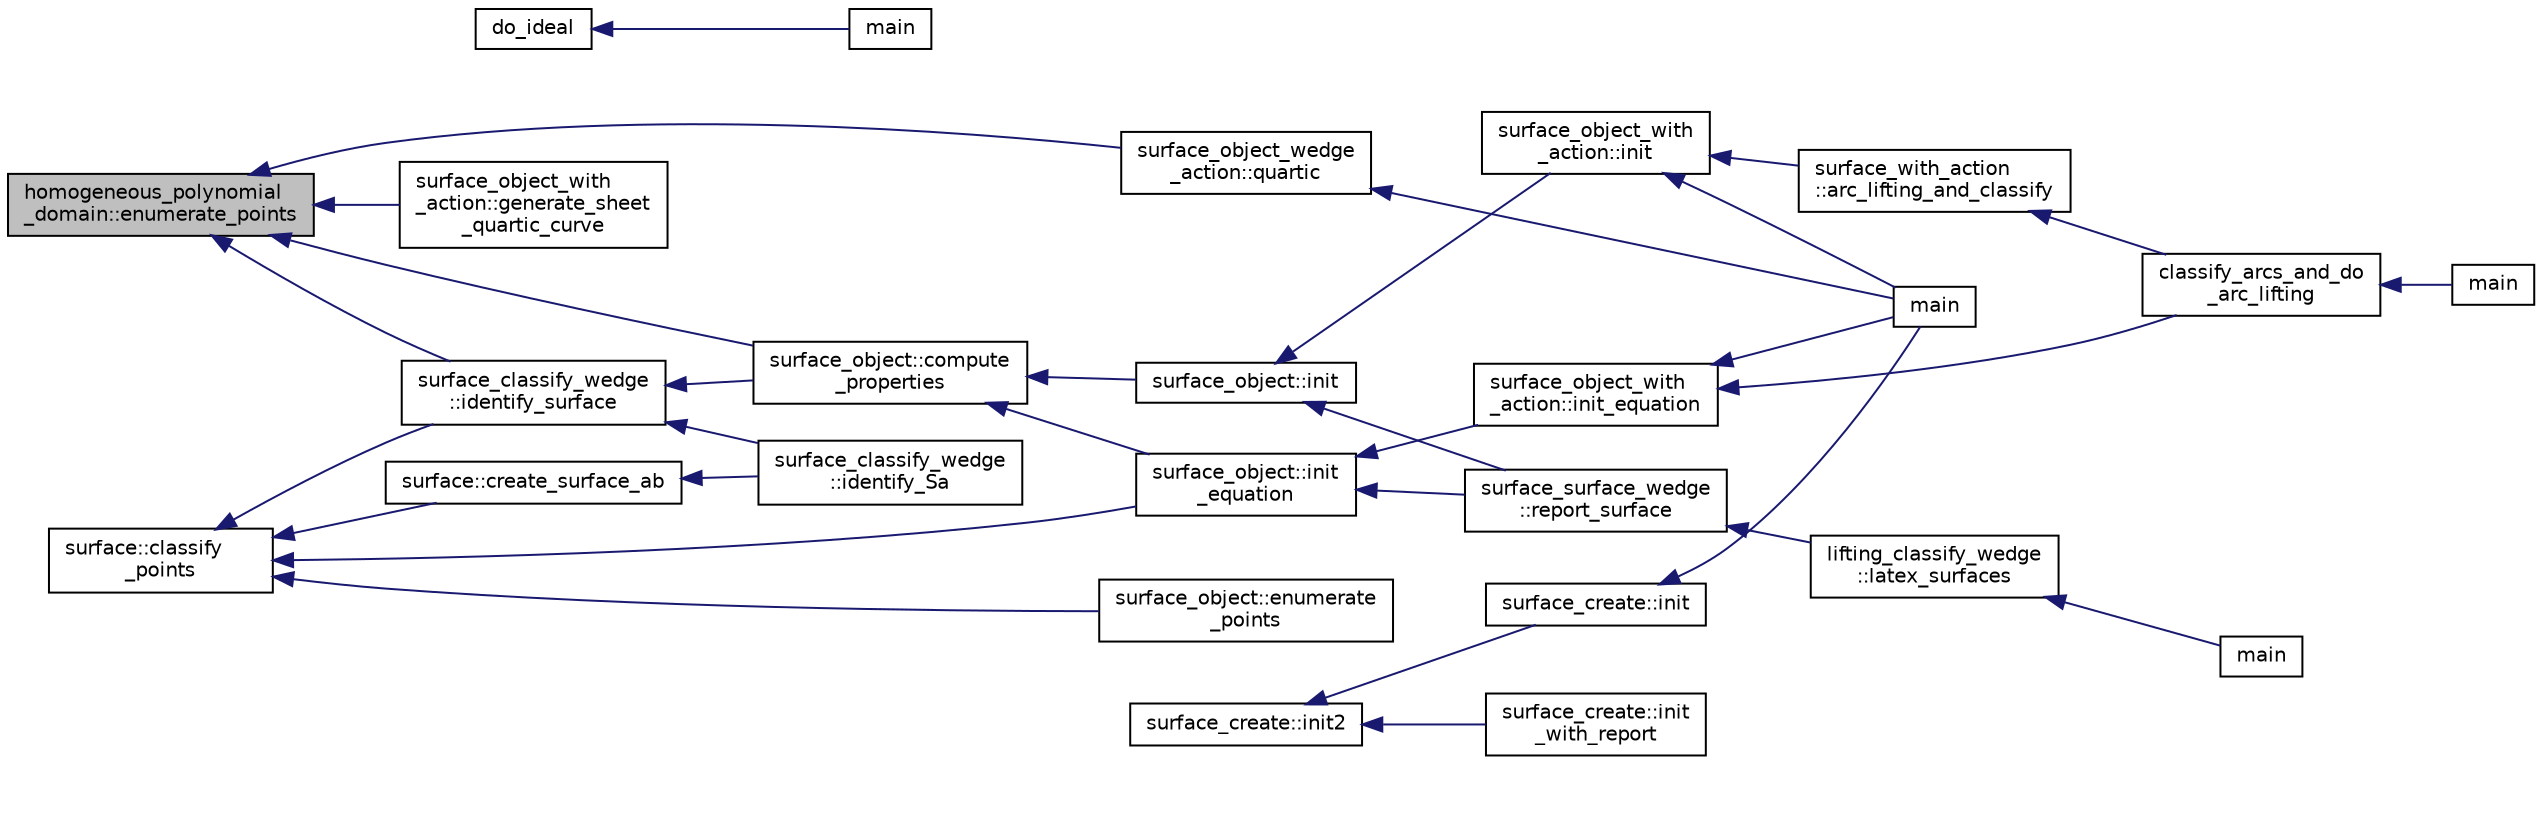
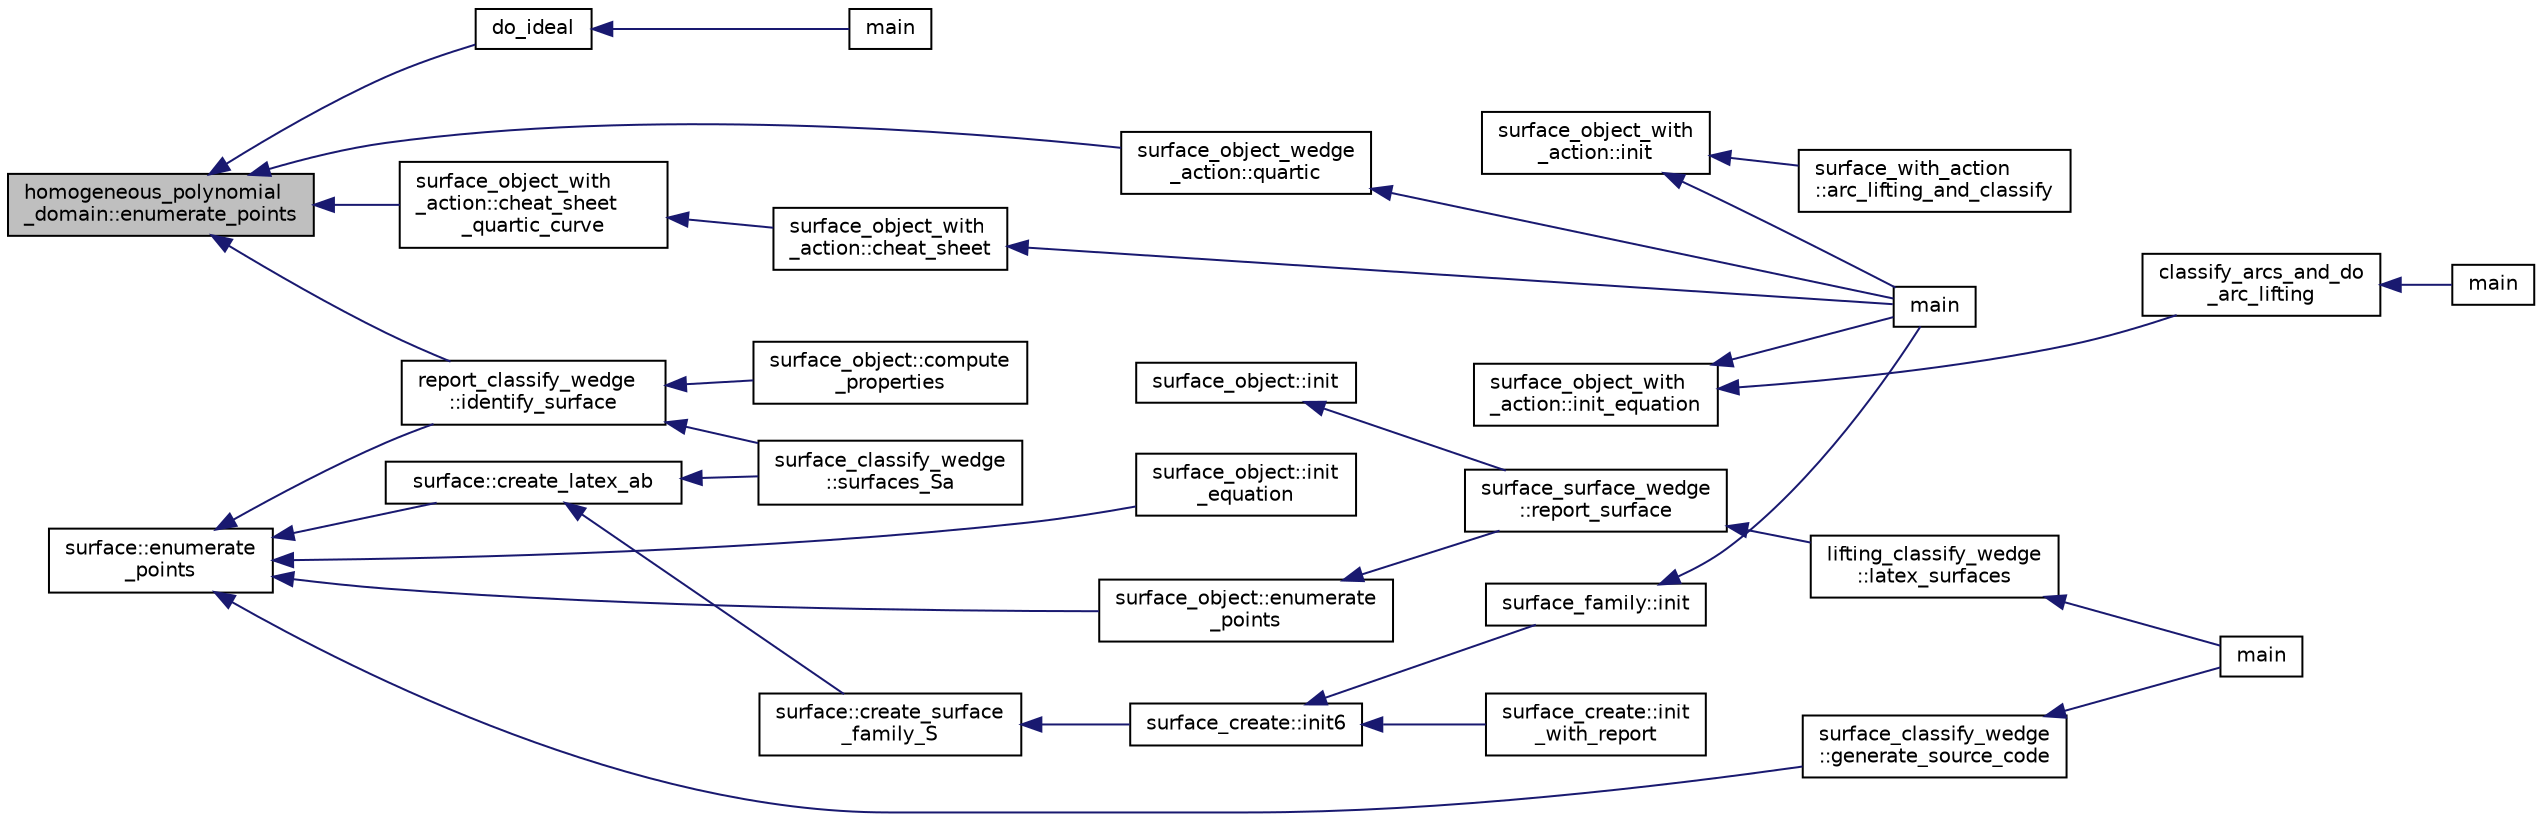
  digraph {
    rankdir=LR
    node [color=black fillcolor=white fontname=Helvetica fontsize=10 shape=record style=filled]
    edge [color=midnightblue dir=back fontname=Helvetica fontsize=10 labelfontname=Helvetica labelfontsize=10 style=solid]
    n1 [fillcolor=grey75 fontcolor=black height=0.2 label="homogeneous_polynomial\l_domain::enumerate_points" width=0.4]
    n2 [height=0.2 label=do_ideal width=0.4]
    n3 [height=0.2 label="surface_object_wedge\l_action::quartic" width=0.4]
-   n4 [height=0.2 label="surface_object_with\l_action::generate_sheet\l_quartic_curve" width=0.4]
-   n5 [height=0.2 label="surface_classify_wedge\l::identify_surface" width=0.4]
+   n4 [height=0.2 label="surface_object_with\l_action::cheat_sheet\l_quartic_curve" width=0.4]
+   n5 [height=0.2 label="report_classify_wedge\l::identify_surface" width=0.4]
    n6 [height=0.2 label=main width=0.4]
-   n7 [height=0.2 label="surface::classify\l_points" width=0.4]
-   n8 [height=0.2 label="surface::create_surface_ab" width=0.4]
+   n7 [height=0.2 label="surface::enumerate\l_points" width=0.4]
+   n8 [height=0.2 label="surface::create_latex_ab" width=0.4]
    n9 [height=0.2 label="surface_object::init\l_equation" width=0.4]
    n10 [height=0.2 label="surface_object::enumerate\l_points" width=0.4]
+   n11 [height=0.2 label="surface_classify_wedge\l::generate_source_code" width=0.4]
    n12 [height=0.2 label=main width=0.4]
-   n15 [height=0.2 label="surface_classify_wedge\l::identify_Sa" width=0.4]
+   n13 [height=0.2 label="surface_object_with\l_action::cheat_sheet" width=0.4]
+   n14 [height=0.2 label="surface::create_surface\l_family_S" width=0.4]
+   n15 [height=0.2 label="surface_classify_wedge\l::surfaces_Sa" width=0.4]
    n16 [height=0.2 label="surface_object_with\l_action::init_equation" width=0.4]
    n17 [height=0.2 label="surface_surface_wedge\l::report_surface" width=0.4]
    n18 [height=0.2 label="surface_object::compute\l_properties" width=0.4]
    n19 [height=0.2 label=main width=0.4]
-   n20 [height=0.2 label="surface_create::init2" width=0.4]
+   n20 [height=0.2 label="surface_create::init6" width=0.4]
    n21 [height=0.2 label="surface_create::init\l_with_report" width=0.4]
-   n22 [height=0.2 label="surface_create::init" width=0.4]
+   n22 [height=0.2 label="surface_family::init" width=0.4]
    n23 [height=0.2 label="classify_arcs_and_do\l_arc_lifting" width=0.4]
    n24 [height=0.2 label="surface_with_action\l::arc_lifting_and_classify" width=0.4]
    n25 [height=0.2 label=main width=0.4]
    n26 [height=0.2 label="surface_object::init" width=0.4]
    n27 [height=0.2 label="lifting_classify_wedge\l::latex_surfaces" width=0.4]
    n28 [height=0.2 label="surface_object_with\l_action::init" width=0.4]
-   n1 -> n18
+   n1 -> n2
    n1 -> n3
    n1 -> n4
    n1 -> n5
    n2 -> n6
    n3 -> n12
+   n4 -> n13
    n5 -> n15
    n5 -> n18
    n7 -> n5
    n7 -> n8
    n7 -> n9
    n7 -> n10
+   n7 -> n11
+   n8 -> n14
    n8 -> n15
-   n9 -> n16
-   n9 -> n17
+   n10 -> n17
+   n11 -> n19
+   n13 -> n12
+   n14 -> n20
    n16 -> n12
    n16 -> n23
    n17 -> n27
-   n18 -> n9
-   n18 -> n26
    n20 -> n21
    n20 -> n22
    n22 -> n12
    n23 -> n25
-   n24 -> n23
    n26 -> n17
-   n26 -> n28
    n27 -> n19
    n28 -> n12
    n28 -> n24
  }
